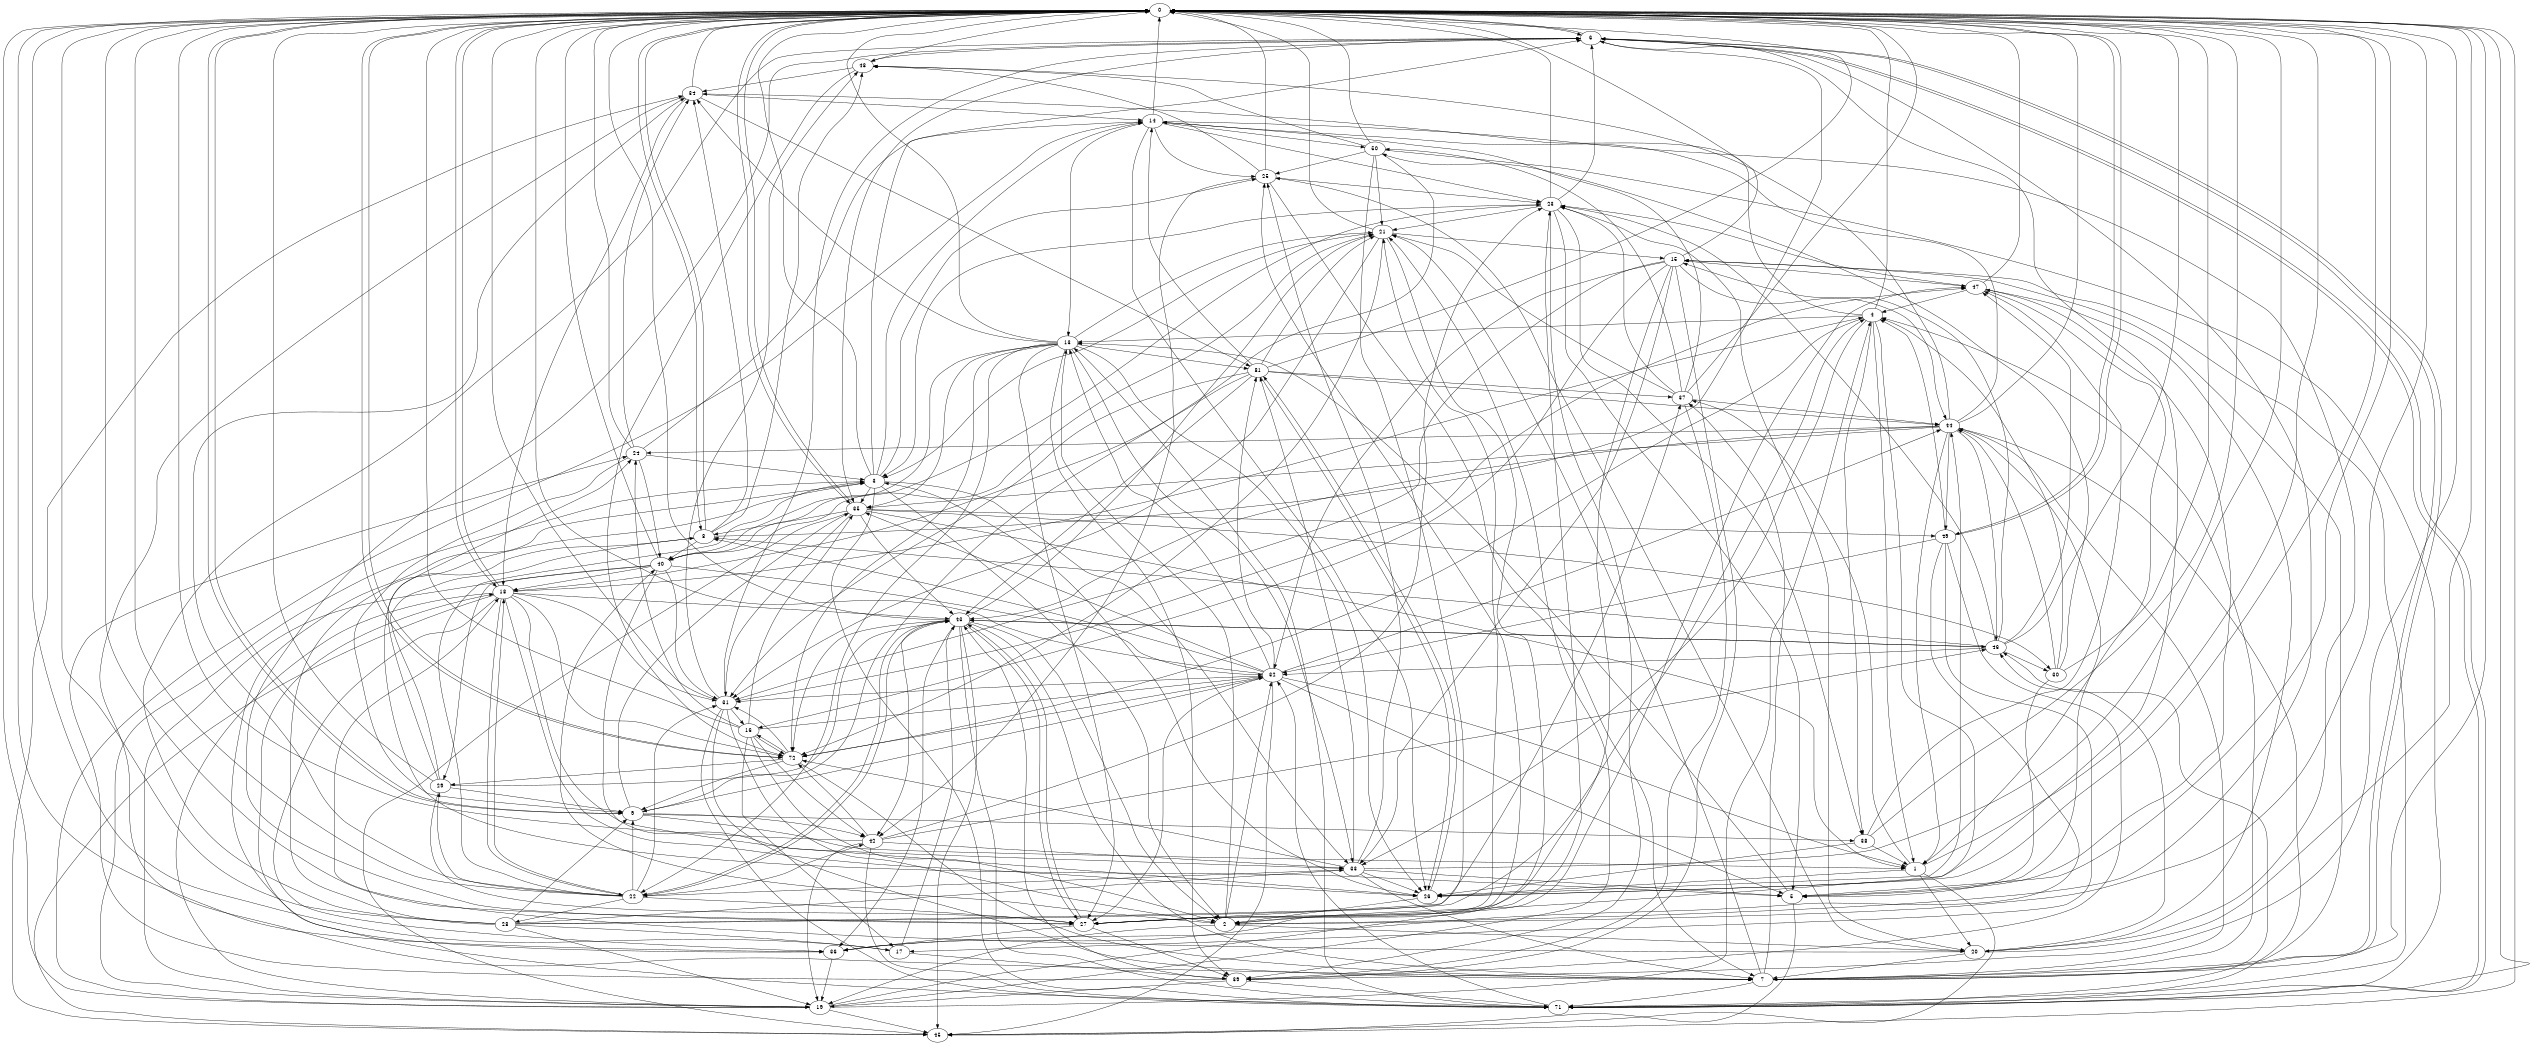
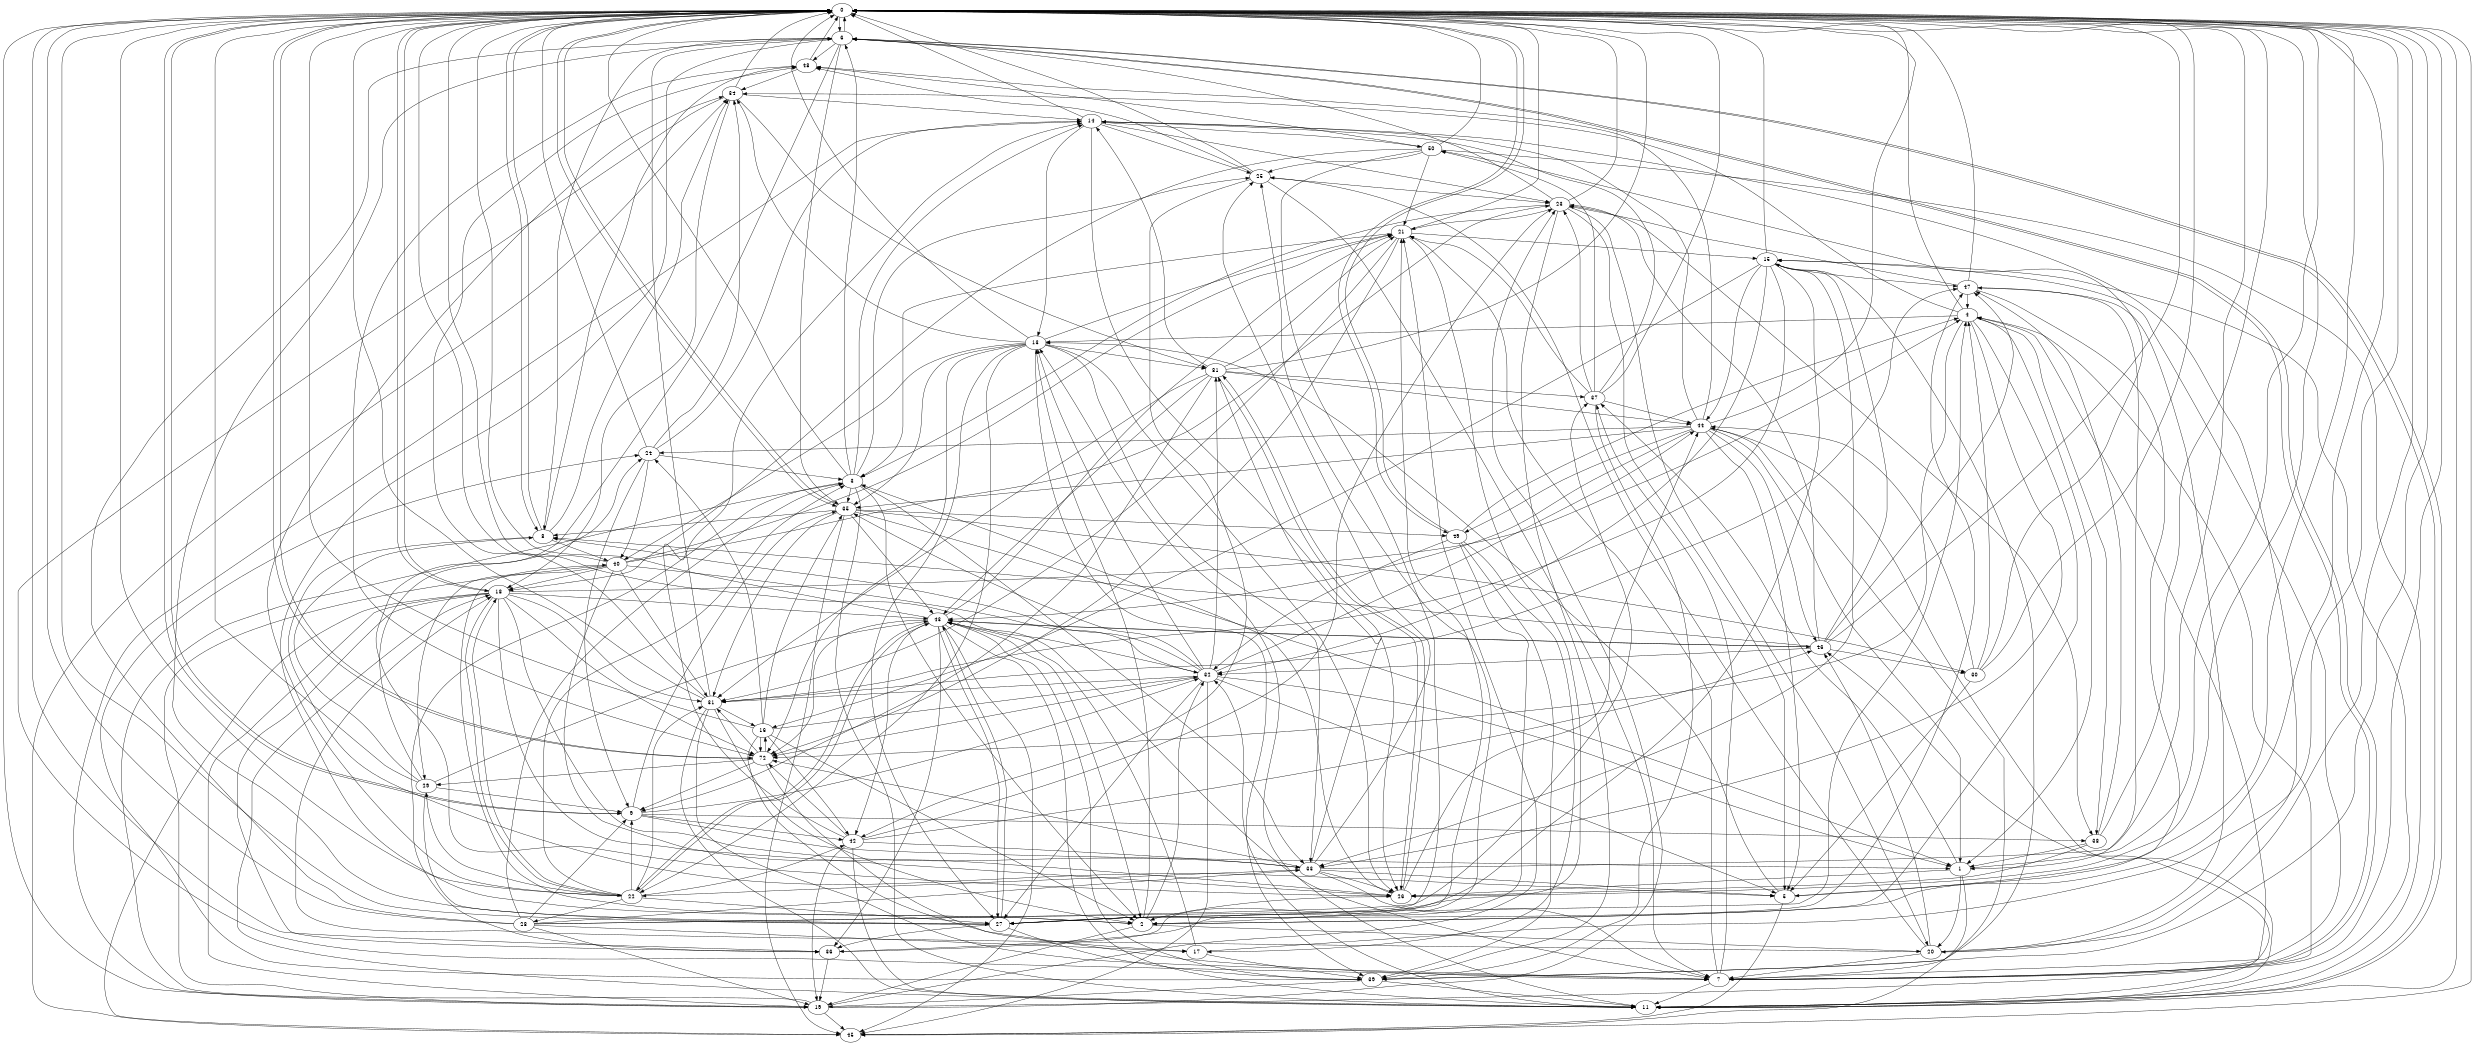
  strict digraph {
    node [component_delay=3]
    edge [wire_delay=1]
    0
    6
    8
    9
    n5 [label=72]
    18
    35
    49
    26
    2
-   11 [label=71]
+   11
    7
    27
    48
    40
    34
    5
    1
    32
    38
    42
    16
    29
    31
    45
    19
    33
    36
    4
    22
    43
    30
    39
    17
    3
    44
    n37 [label=81]
    20
    13
    46
    15
    37
    21
    47
    23
    14
    24
    25
    28
    n50 [label=50]
    0 -> 6
    0 -> 8
    0 -> 9
    0 -> n5
    0 -> 18
    0 -> 35
    0 -> 49
    6 -> 0
-   8 -> 6
+   6 -> 8
    6 -> 35
    6 -> 26
    6 -> 2
    6 -> 11
    6 -> 7
    6 -> 27
    6 -> 48
    8 -> 0
    8 -> 48
    8 -> 40
    8 -> 34
    8 -> 5
    9 -> 0
    9 -> 35
    9 -> 1
    9 -> 32
    9 -> 38
    9 -> 42
    n5 -> 0
    n5 -> 9
    n5 -> 7
    n5 -> 16
    n5 -> 29
    n5 -> 31
    18 -> 0
    18 -> n5
    18 -> 26
    18 -> 31
    18 -> 45
    18 -> 19
    18 -> 33
    18 -> 36
    18 -> 4
    18 -> 22
    18 -> 43
    35 -> 0
    35 -> 8
    35 -> 49
    35 -> 1
    35 -> 31
    35 -> 45
    35 -> 43
    35 -> 30
    49 -> 0
    49 -> 32
    49 -> 36
    49 -> 4
    49 -> 39
    49 -> 17
    26 -> 0
    26 -> 2
    26 -> 3
    26 -> 44
    26 -> n37
    2 -> 0
    2 -> 40
    2 -> 32
    2 -> 19
    2 -> 20
    2 -> 13
    11 -> 0
    11 -> 6
    11 -> 18
    11 -> 32
    11 -> 13
    11 -> 46
    11 -> 15
    7 -> 0
    7 -> 6
    7 -> 11
    7 -> 4
    7 -> 44
    7 -> 15
    7 -> 37
    7 -> 21
    27 -> 0
    27 -> 36
    27 -> 43
    27 -> 39
    27 -> 21
    27 -> 47
    48 -> 0
    48 -> n5
    48 -> 34
    40 -> 0
    40 -> 18
    40 -> 26
    40 -> 32
    40 -> 29
    40 -> 31
    40 -> 19
    40 -> 21
    40 -> 23
    34 -> 0
    34 -> 18
    34 -> 7
    34 -> n37
    34 -> 14
    5 -> 0
    5 -> 45
    5 -> 13
    1 -> 0
    1 -> 26
    1 -> 45
    1 -> 20
    1 -> 37
    32 -> 0
    32 -> 8
    32 -> n5
    32 -> 35
    32 -> 27
    32 -> 5
    32 -> 1
    32 -> 31
    32 -> 45
    32 -> 44
    32 -> n37
    32 -> 13
    38 -> 0
    38 -> 26
    38 -> 1
    38 -> 47
-   42 -> 0
+   42 -> 14
    42 -> n5
    42 -> 11
    42 -> 19
    42 -> 33
    42 -> 46
    42 -> 23
    16 -> 0
    16 -> n5
    16 -> 35
    16 -> 2
    16 -> 32
    16 -> 42
    16 -> 17
    16 -> 24
    29 -> 0
    29 -> 8
    29 -> 9
    29 -> 27
    29 -> 43
    29 -> 24
    31 -> 0
    31 -> 6
    31 -> 2
    31 -> 11
    31 -> 7
    31 -> 48
    31 -> 16
    31 -> 47
    45 -> 0
    45 -> 34
    19 -> 0
    19 -> 45
    19 -> 4
    19 -> 3
    19 -> 21
    19 -> 23
    19 -> 14
    33 -> 0
    33 -> n5
    33 -> 26
    33 -> 7
    33 -> 5
    33 -> 22
    33 -> n37
    33 -> 25
    36 -> 0
    36 -> 19
    36 -> 25
    4 -> 0
    4 -> n5
    4 -> 2
    4 -> 34
    4 -> 1
    4 -> 38
    4 -> 33
    4 -> 13
    22 -> 0
    22 -> 9
    22 -> 18
    22 -> 27
    22 -> 34
    22 -> 42
    22 -> 29
    22 -> 31
    22 -> 43
    22 -> 3
    22 -> 28
    43 -> 0
    43 -> n5
    43 -> 2
    43 -> 11
    43 -> 7
    43 -> 27
    43 -> 42
    43 -> 45
    43 -> 36
    43 -> 22
    43 -> 46
    43 -> 21
    30 -> 0
    30 -> 5
    30 -> 4
    30 -> 44
    30 -> n50
    39 -> 0
    39 -> 11
    39 -> 19
    39 -> 43
    39 -> 24
    17 -> 0
    17 -> 43
    17 -> 39
    3 -> 0
    3 -> 6
    3 -> 35
    3 -> 2
    3 -> 11
    3 -> 33
    3 -> 36
    3 -> 14
    3 -> 25
    44 -> 0
    44 -> 35
    44 -> 49
    44 -> 11
    44 -> 48
    44 -> 5
    44 -> 1
    44 -> 43
    44 -> 46
    44 -> 14
    44 -> 24
    n37 -> 0
    n37 -> 9
    n37 -> 26
    n37 -> 31
    n37 -> 43
    n37 -> 44
    n37 -> 37
    n37 -> 21
    n37 -> 14
    20 -> 0
    20 -> 18
    20 -> 7
    20 -> 46
    20 -> 47
    20 -> 25
    13 -> 0
    13 -> n5
    13 -> 35
    13 -> 26
    13 -> 27
    13 -> 40
    13 -> 34
    13 -> 33
    13 -> 22
    13 -> 39
    13 -> n37
    13 -> 21
    46 -> 0
    46 -> 8
    46 -> 32
    46 -> 43
    46 -> 30
    46 -> 15
    46 -> 47
    46 -> 23
    15 -> 0
    15 -> 27
    15 -> 32
    15 -> 16
    15 -> 31
    15 -> 33
    15 -> 39
    15 -> 44
    15 -> 47
    37 -> 0
    37 -> 39
    37 -> 44
    37 -> 21
    37 -> 23
    37 -> 14
    37 -> n50
    21 -> 0
    21 -> n5
    21 -> 2
    21 -> 31
    21 -> 3
    21 -> 15
    47 -> 0
    47 -> 5
    47 -> 1
    47 -> 4
    47 -> 23
    23 -> 0
    23 -> 6
    23 -> 5
    23 -> 38
    23 -> 39
    23 -> 3
    23 -> 20
    23 -> 21
    14 -> 0
    14 -> 26
    14 -> 20
    14 -> 13
    14 -> 23
    14 -> 25
    14 -> n50
    24 -> 0
    24 -> 9
    24 -> 40
    24 -> 34
    24 -> 3
    24 -> 14
    25 -> 0
    25 -> 7
    25 -> 48
    25 -> 42
    25 -> 23
    28 -> 0
    28 -> 6
    28 -> 9
    28 -> 19
    28 -> 33
    28 -> 4
    28 -> 17
    28 -> 3
    28 -> 37
    n50 -> 0
    n50 -> 18
    n50 -> 11
    n50 -> 27
    n50 -> 48
    n50 -> 21
    n50 -> 25
  }
